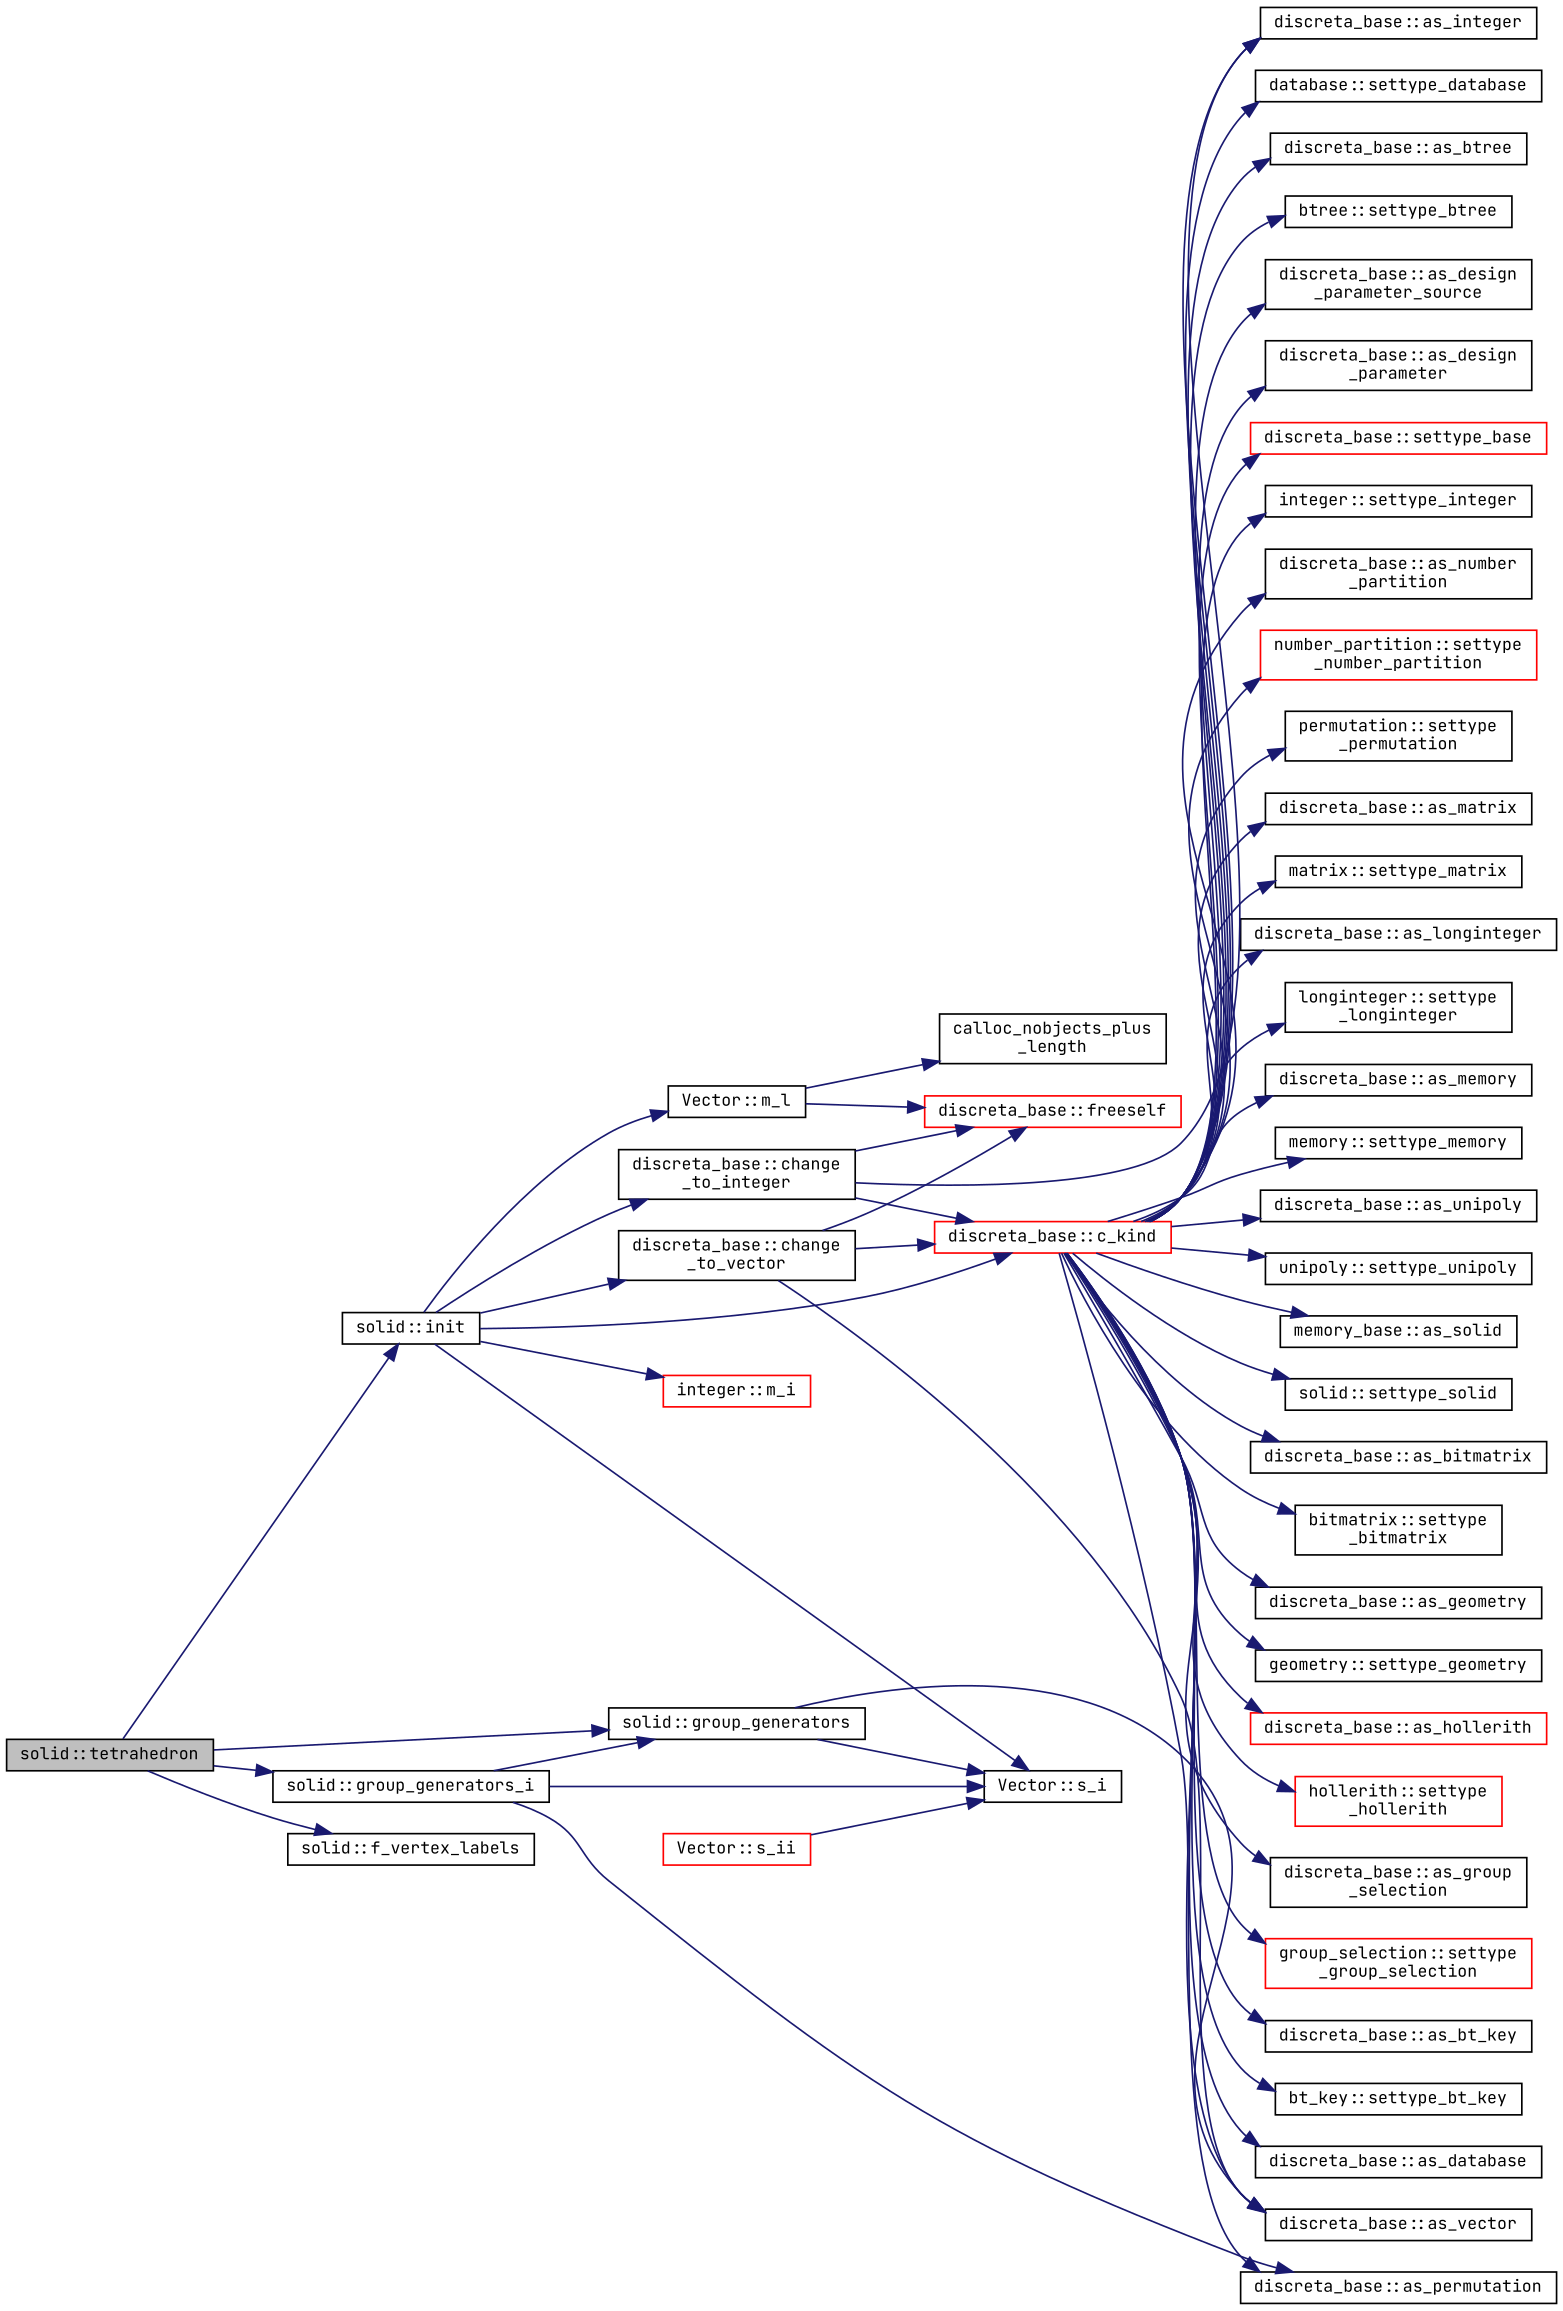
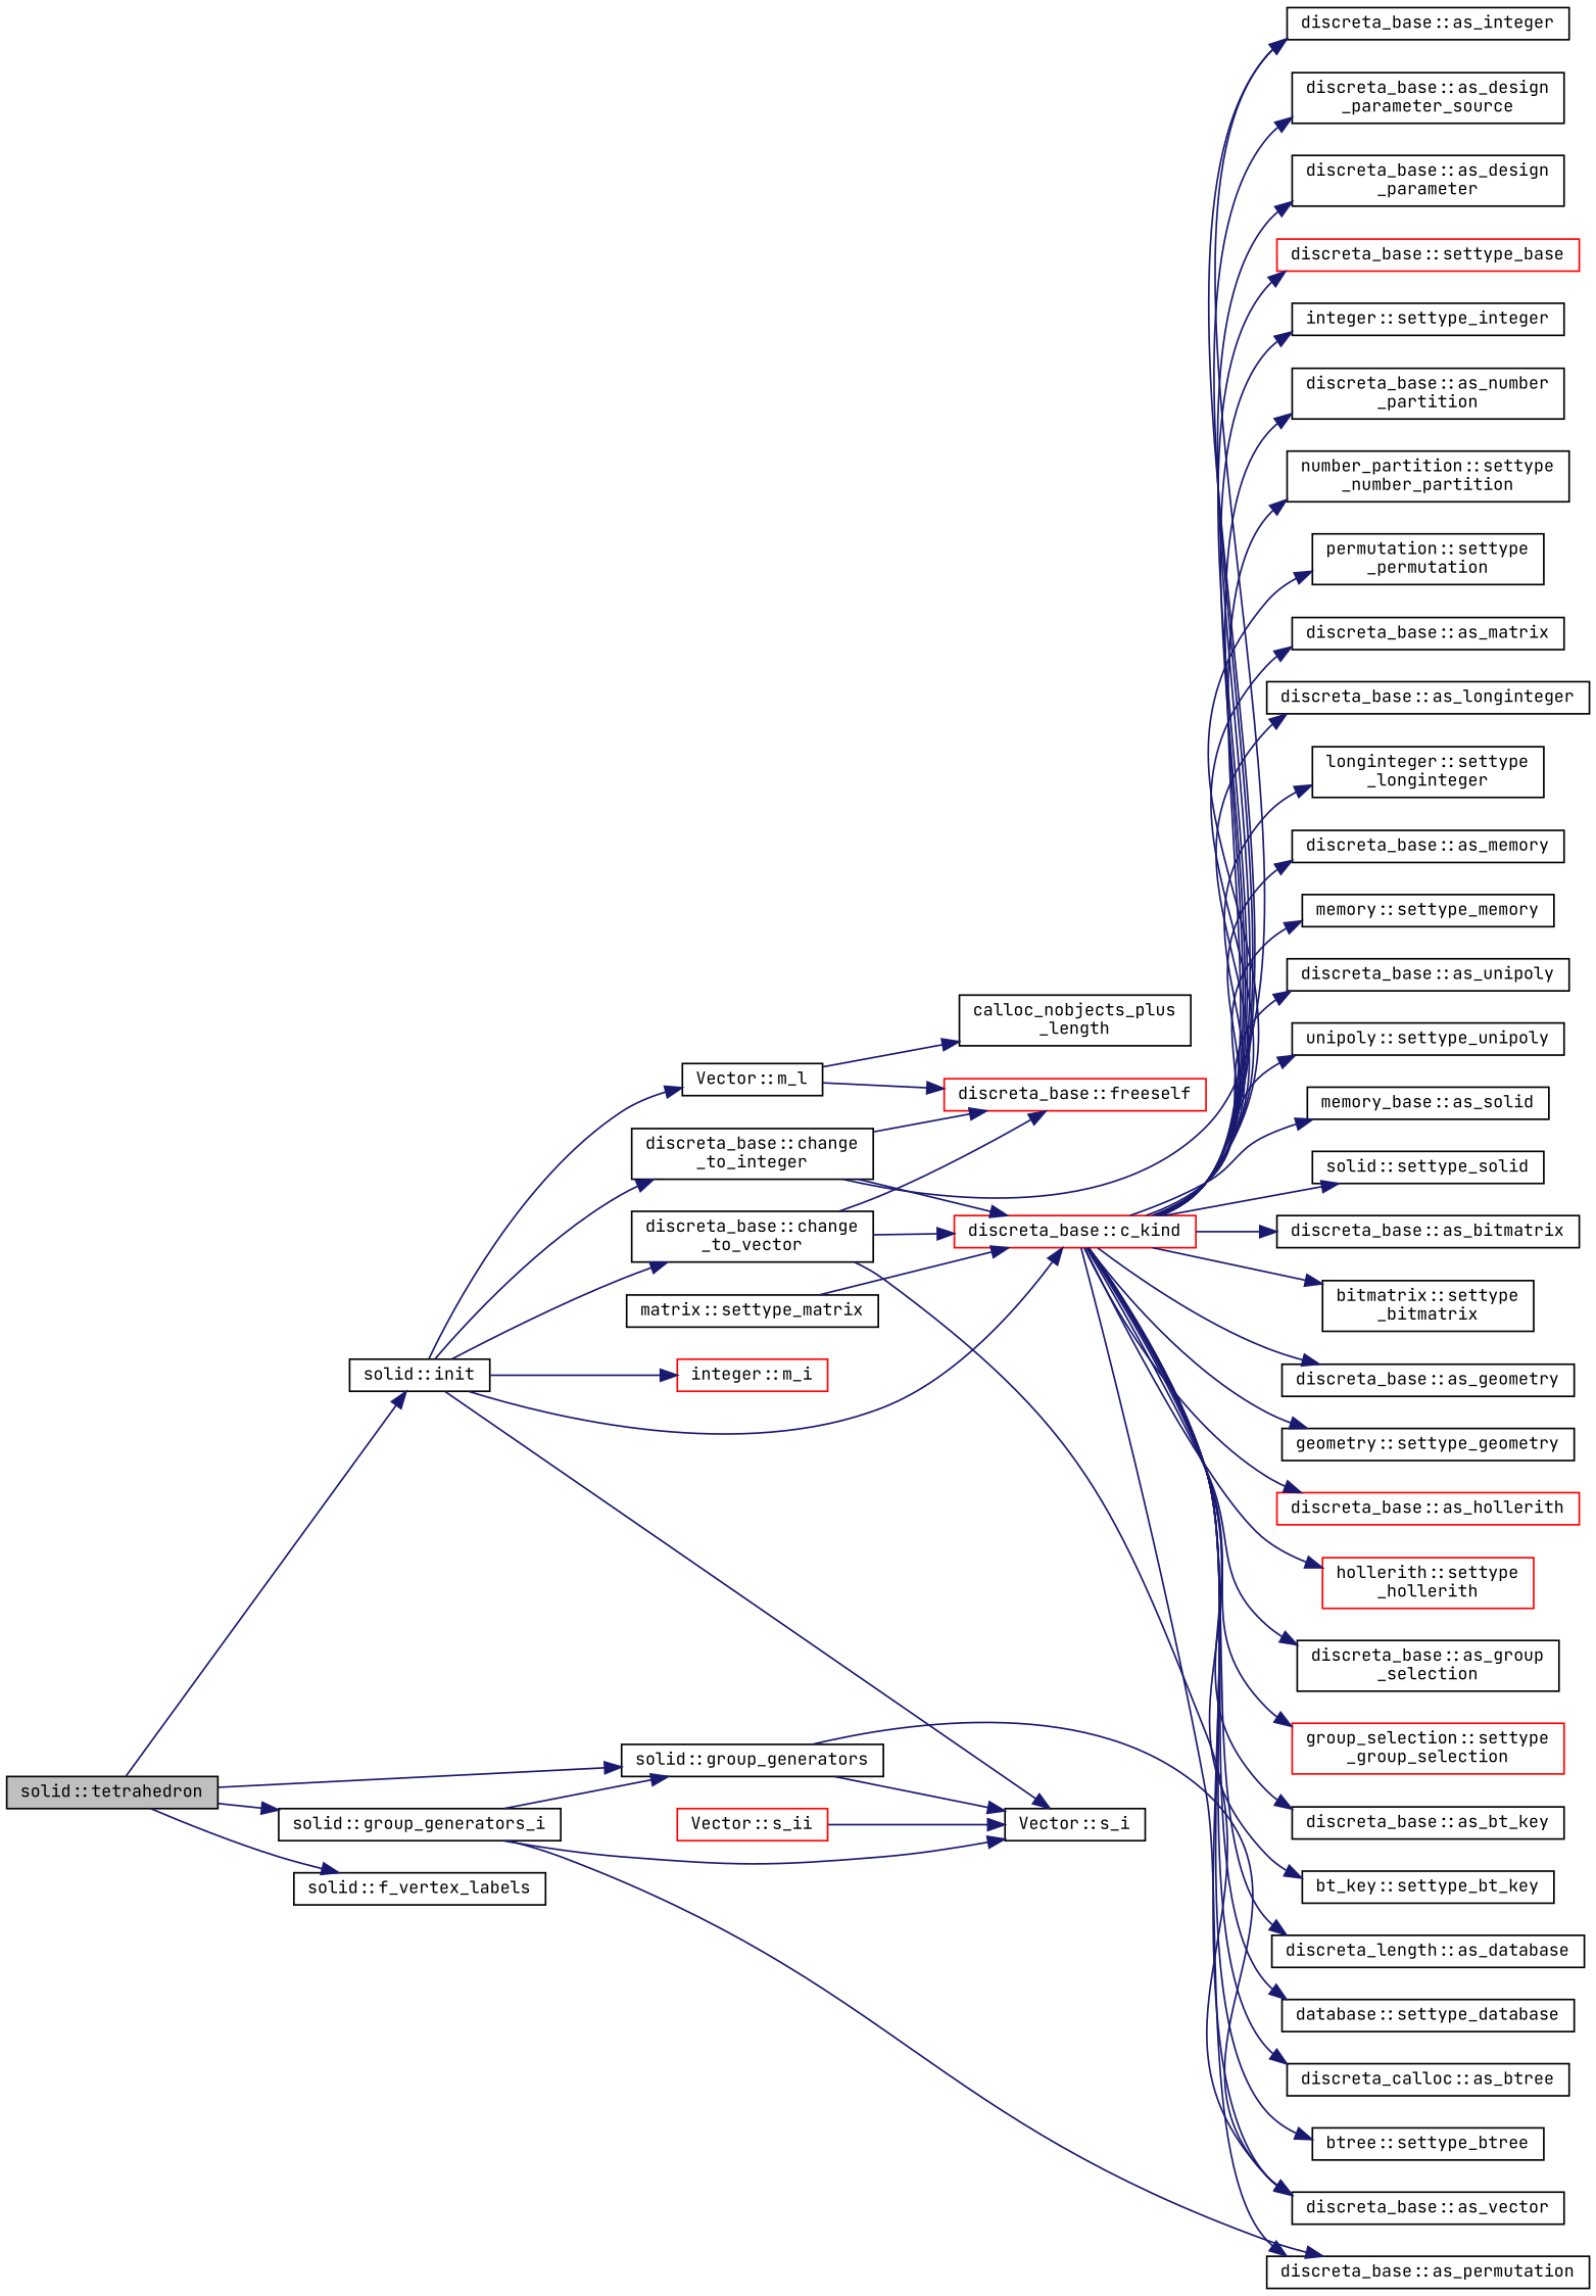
  digraph {
    fontname="JetBrains Mono"
    rankdir=LR
    node [color=black fillcolor=white fontname="JetBrains Mono" fontsize=10 shape=record style=filled]
    edge [color=midnightblue fontname="JetBrains Mono" fontsize=10 labelfontname=Helvetica labelfontsize=10 style=solid]
    n1 [fillcolor=grey75 fontcolor=black height=0.2 label="solid::tetrahedron" width=0.4]
    n2 [height=0.2 label="solid::init" width=0.4]
    n3 [height=0.2 label="solid::group_generators" width=0.4]
    n4 [height=0.2 label="solid::group_generators_i" width=0.4]
    n5 [height=0.2 label="solid::f_vertex_labels" width=0.4]
    n6 [height=0.2 label="Vector::m_l" width=0.4]
    n7 [color=red height=0.2 label="discreta_base::c_kind" width=0.4]
    n8 [height=0.2 label="Vector::s_i" width=0.4]
    n9 [height=0.2 label="discreta_base::change\l_to_vector" width=0.4]
    n10 [height=0.2 label="discreta_base::change\l_to_integer" width=0.4]
    n11 [color=red height=0.2 label="integer::m_i" width=0.4]
    n12 [color=red height=0.2 label="discreta_base::freeself" width=0.4]
    n13 [height=0.2 label="calloc_nobjects_plus\l_length" width=0.4]
    n14 [height=0.2 label="discreta_base::as_vector" width=0.4]
    n15 [height=0.2 label="discreta_base::as_permutation" width=0.4]
    n16 [color=red height=0.2 label="discreta_base::settype_base" width=0.4]
    n17 [height=0.2 label="discreta_base::as_integer" width=0.4]
    n18 [height=0.2 label="integer::settype_integer" width=0.4]
    n19 [height=0.2 label="discreta_base::as_number\l_partition" width=0.4]
-   n20 [color=red height=0.2 label="number_partition::settype\l_number_partition" width=0.4]
+   n20 [height=0.2 label="number_partition::settype\l_number_partition" width=0.4]
    n21 [height=0.2 label="permutation::settype\l_permutation" width=0.4]
    n22 [height=0.2 label="discreta_base::as_matrix" width=0.4]
    n23 [height=0.2 label="matrix::settype_matrix" width=0.4]
    n24 [height=0.2 label="discreta_base::as_longinteger" width=0.4]
    n25 [height=0.2 label="longinteger::settype\l_longinteger" width=0.4]
    n26 [height=0.2 label="discreta_base::as_memory" width=0.4]
    n27 [height=0.2 label="memory::settype_memory" width=0.4]
    n28 [height=0.2 label="discreta_base::as_unipoly" width=0.4]
    n29 [height=0.2 label="unipoly::settype_unipoly" width=0.4]
    n30 [height=0.2 label="memory_base::as_solid" width=0.4]
    n31 [height=0.2 label="solid::settype_solid" width=0.4]
    n32 [height=0.2 label="discreta_base::as_bitmatrix" width=0.4]
    n33 [height=0.2 label="bitmatrix::settype\l_bitmatrix" width=0.4]
    n34 [height=0.2 label="discreta_base::as_geometry" width=0.4]
    n35 [height=0.2 label="geometry::settype_geometry" width=0.4]
    n36 [color=red height=0.2 label="discreta_base::as_hollerith" width=0.4]
    n37 [color=red height=0.2 label="hollerith::settype\l_hollerith" width=0.4]
    n38 [height=0.2 label="discreta_base::as_group\l_selection" width=0.4]
    n39 [color=red height=0.2 label="group_selection::settype\l_group_selection" width=0.4]
    n40 [height=0.2 label="discreta_base::as_bt_key" width=0.4]
    n41 [height=0.2 label="bt_key::settype_bt_key" width=0.4]
-   n42 [height=0.2 label="discreta_base::as_database" width=0.4]
+   n42 [height=0.2 label="discreta_length::as_database" width=0.4]
    n43 [height=0.2 label="database::settype_database" width=0.4]
-   n44 [height=0.2 label="discreta_base::as_btree" width=0.4]
+   n44 [height=0.2 label="discreta_calloc::as_btree" width=0.4]
    n45 [height=0.2 label="btree::settype_btree" width=0.4]
    n46 [height=0.2 label="discreta_base::as_design\l_parameter_source" width=0.4]
    n47 [height=0.2 label="discreta_base::as_design\l_parameter" width=0.4]
    n48 [color=red height=0.2 label="Vector::s_ii" width=0.4]
    n1 -> n2
    n1 -> n3
    n1 -> n4
    n1 -> n5
    n2 -> n6
    n2 -> n7
    n2 -> n8
    n2 -> n9
    n2 -> n10
    n2 -> n11
    n3 -> n8
    n3 -> n14
    n4 -> n3
    n4 -> n8
    n4 -> n15
    n6 -> n12
    n6 -> n13
    n7 -> n14
    n7 -> n15
    n7 -> n16
    n7 -> n17
    n7 -> n18
    n7 -> n19
    n7 -> n20
    n7 -> n21
    n7 -> n22
-   n7 -> n23
+   n23 -> n7
    n7 -> n24
    n7 -> n25
    n7 -> n26
    n7 -> n27
    n7 -> n28
    n7 -> n29
    n7 -> n30
    n7 -> n31
    n7 -> n32
    n7 -> n33
    n7 -> n34
    n7 -> n35
    n7 -> n36
    n7 -> n37
    n7 -> n38
    n7 -> n39
    n7 -> n40
    n7 -> n41
    n7 -> n42
    n7 -> n43
    n7 -> n44
    n7 -> n45
    n7 -> n46
    n7 -> n47
    n9 -> n7
    n9 -> n12
    n9 -> n14
    n10 -> n7
    n10 -> n12
    n10 -> n17
    n48 -> n8
  }
